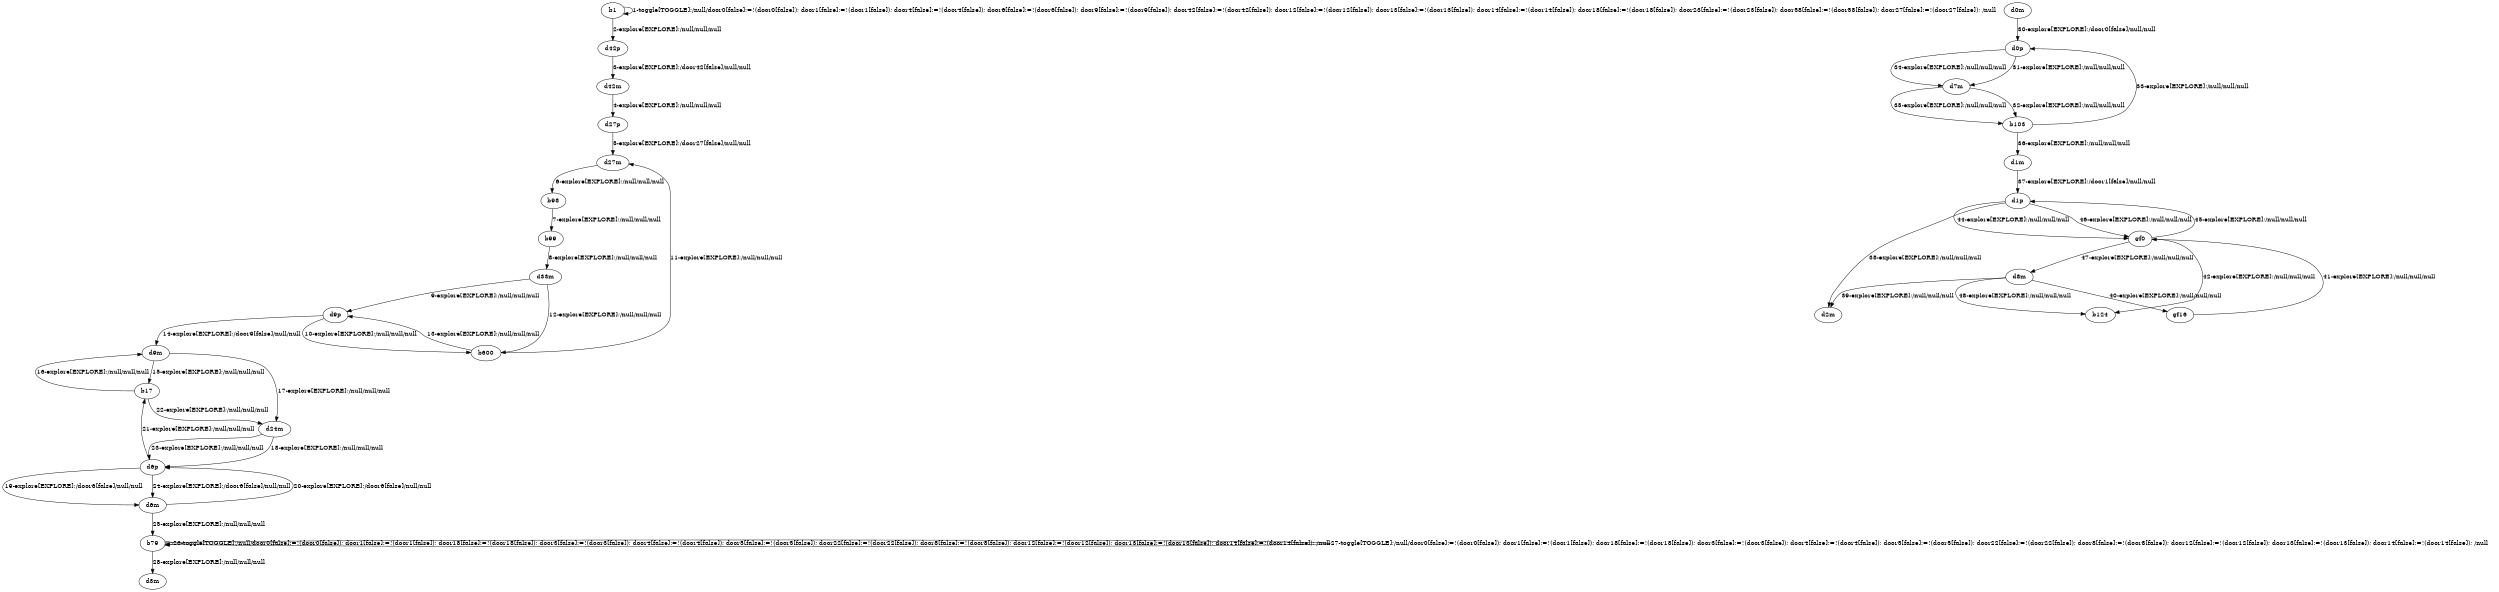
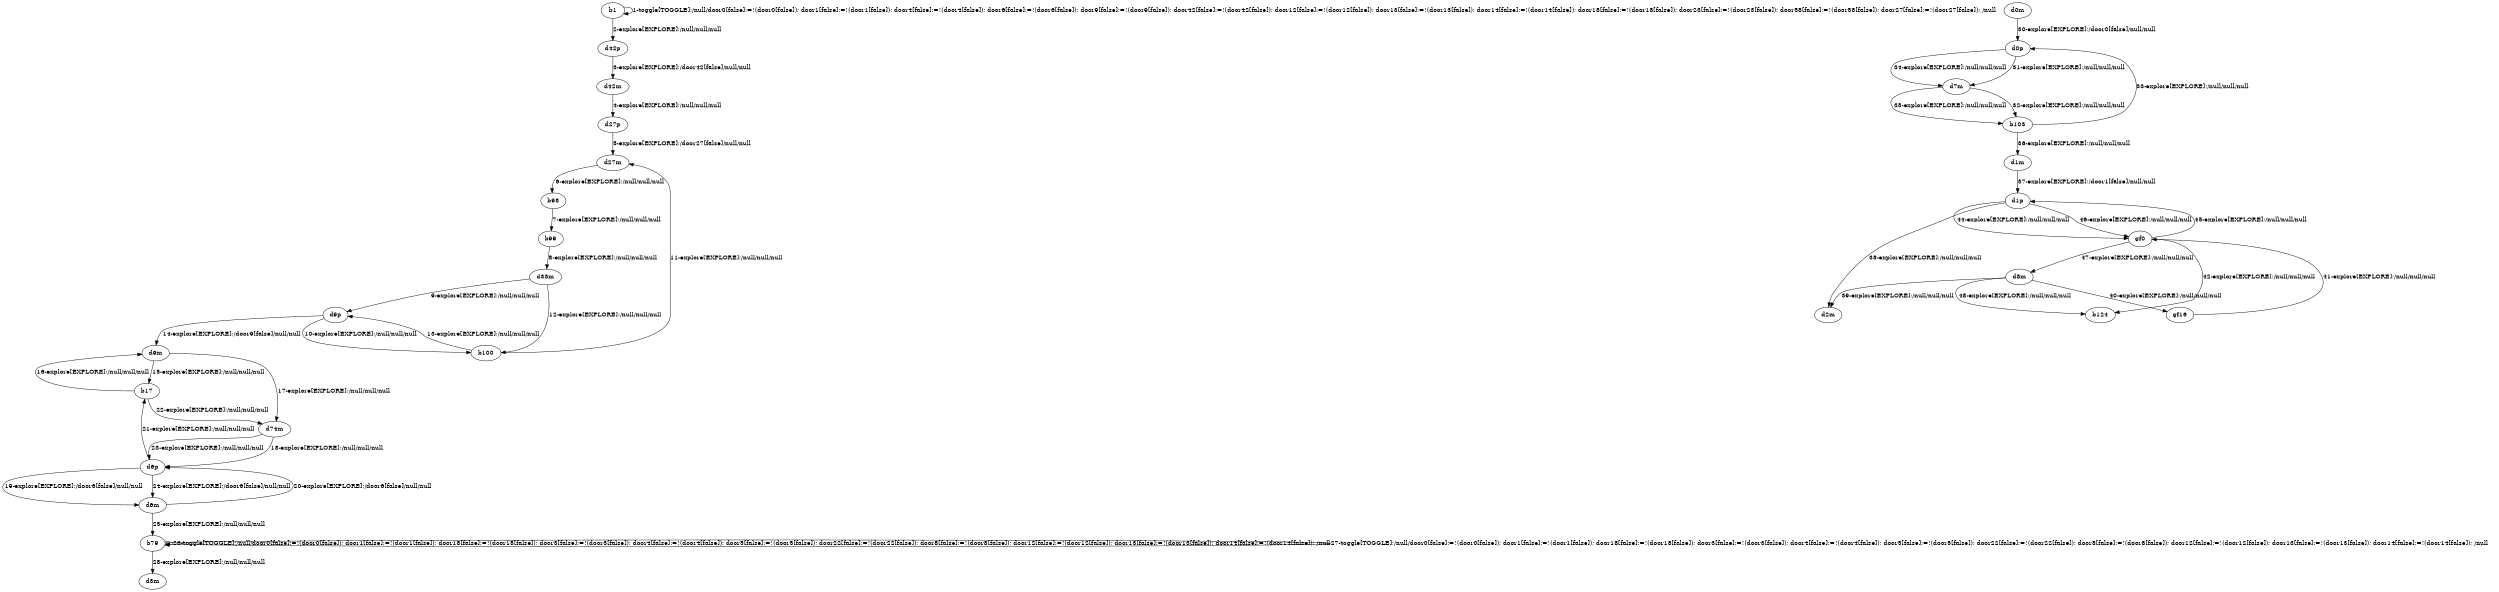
  digraph {
    b1
    d42p
    d42m
    d27p
    d27m
    b98
    b99
    d33m
    d9p
-   b100 [label=b600]
+   b100
    d9m
    b17
-   d24m
+   d24m [label=d74m]
    d6p
    d6m
    b79
    d3m
    d0m
    d0p
    d7m
    b103
    d1m
    d1p
    d2m
    gf0
    d8m
    b124
    gf16
    b1 -> b1 [label="1-toggle[TOGGLE];/null/door0[false]:=!(door0[false]); door1[false]:=!(door1[false]); door4[false]:=!(door4[false]); door6[false]:=!(door6[false]); door9[false]:=!(door9[false]); door42[false]:=!(door42[false]); door12[false]:=!(door12[false]); door13[false]:=!(door13[false]); door14[false]:=!(door14[false]); door18[false]:=!(door18[false]); door23[false]:=!(door23[false]); door58[false]:=!(door58[false]); door27[false]:=!(door27[false]); /null"]
    b1 -> d42p [label="2-explore[EXPLORE];/null/null/null"]
    d42p -> d42m [label="3-explore[EXPLORE];/door42[false]/null/null"]
    d42m -> d27p [label="4-explore[EXPLORE];/null/null/null"]
    d27p -> d27m [label="5-explore[EXPLORE];/door27[false]/null/null"]
    d27m -> b98 [label="6-explore[EXPLORE];/null/null/null"]
    b98 -> b99 [label="7-explore[EXPLORE];/null/null/null"]
    b99 -> d33m [label="8-explore[EXPLORE];/null/null/null"]
    d33m -> d9p [label="9-explore[EXPLORE];/null/null/null"]
    d33m -> b100 [label="12-explore[EXPLORE];/null/null/null"]
    d9p -> b100 [label="10-explore[EXPLORE];/null/null/null"]
    d9p -> d9m [label="14-explore[EXPLORE];/door9[false]/null/null"]
    b100 -> d27m [label="11-explore[EXPLORE];/null/null/null"]
    b100 -> d9p [label="13-explore[EXPLORE];/null/null/null"]
    d9m -> b17 [label="15-explore[EXPLORE];/null/null/null"]
    d9m -> d24m [label="17-explore[EXPLORE];/null/null/null"]
    b17 -> d9m [label="16-explore[EXPLORE];/null/null/null"]
    b17 -> d24m [label="22-explore[EXPLORE];/null/null/null"]
    d24m -> d6p [label="18-explore[EXPLORE];/null/null/null"]
    d24m -> d6p [label="23-explore[EXPLORE];/null/null/null"]
    d6p -> b17 [label="21-explore[EXPLORE];/null/null/null"]
    d6p -> d6m [label="19-explore[EXPLORE];/door6[false]/null/null"]
    d6p -> d6m [label="24-explore[EXPLORE];/door6[false]/null/null"]
    d6m -> d6p [label="20-explore[EXPLORE];/door6[false]/null/null"]
    d6m -> b79 [label="25-explore[EXPLORE];/null/null/null"]
    b79 -> b79 [label="26-toggle[TOGGLE];/null/door0[false]:=!(door0[false]); door1[false]:=!(door1[false]); door18[false]:=!(door18[false]); door3[false]:=!(door3[false]); door4[false]:=!(door4[false]); door5[false]:=!(door5[false]); door22[false]:=!(door22[false]); door8[false]:=!(door8[false]); door12[false]:=!(door12[false]); door13[false]:=!(door13[false]); door14[false]:=!(door14[false]); /null"]
    b79 -> b79 [label="27-toggle[TOGGLE];/null/door0[false]:=!(door0[false]); door1[false]:=!(door1[false]); door18[false]:=!(door18[false]); door3[false]:=!(door3[false]); door4[false]:=!(door4[false]); door5[false]:=!(door5[false]); door22[false]:=!(door22[false]); door8[false]:=!(door8[false]); door12[false]:=!(door12[false]); door13[false]:=!(door13[false]); door14[false]:=!(door14[false]); /null"]
    b79 -> d3m [label="28-explore[EXPLORE];/null/null/null"]
    d0m -> d0p [label="30-explore[EXPLORE];/door0[false]/null/null"]
    d0p -> d7m [label="31-explore[EXPLORE];/null/null/null"]
    d0p -> d7m [label="34-explore[EXPLORE];/null/null/null"]
    d7m -> b103 [label="32-explore[EXPLORE];/null/null/null"]
    d7m -> b103 [label="35-explore[EXPLORE];/null/null/null"]
    b103 -> d0p [label="33-explore[EXPLORE];/null/null/null"]
    b103 -> d1m [label="36-explore[EXPLORE];/null/null/null"]
    d1m -> d1p [label="37-explore[EXPLORE];/door1[false]/null/null"]
    d1p -> d2m [label="38-explore[EXPLORE];/null/null/null"]
    d1p -> gf0 [label="44-explore[EXPLORE];/null/null/null"]
    d1p -> gf0 [label="46-explore[EXPLORE];/null/null/null"]
    gf0 -> d1p [label="45-explore[EXPLORE];/null/null/null"]
    gf0 -> d8m [label="47-explore[EXPLORE];/null/null/null"]
    gf0 -> b124 [label="42-explore[EXPLORE];/null/null/null"]
    d8m -> d2m [label="39-explore[EXPLORE];/null/null/null"]
    d8m -> b124 [label="48-explore[EXPLORE];/null/null/null"]
    d8m -> gf16 [label="40-explore[EXPLORE];/null/null/null"]
    gf16 -> gf0 [label="41-explore[EXPLORE];/null/null/null"]
  }
